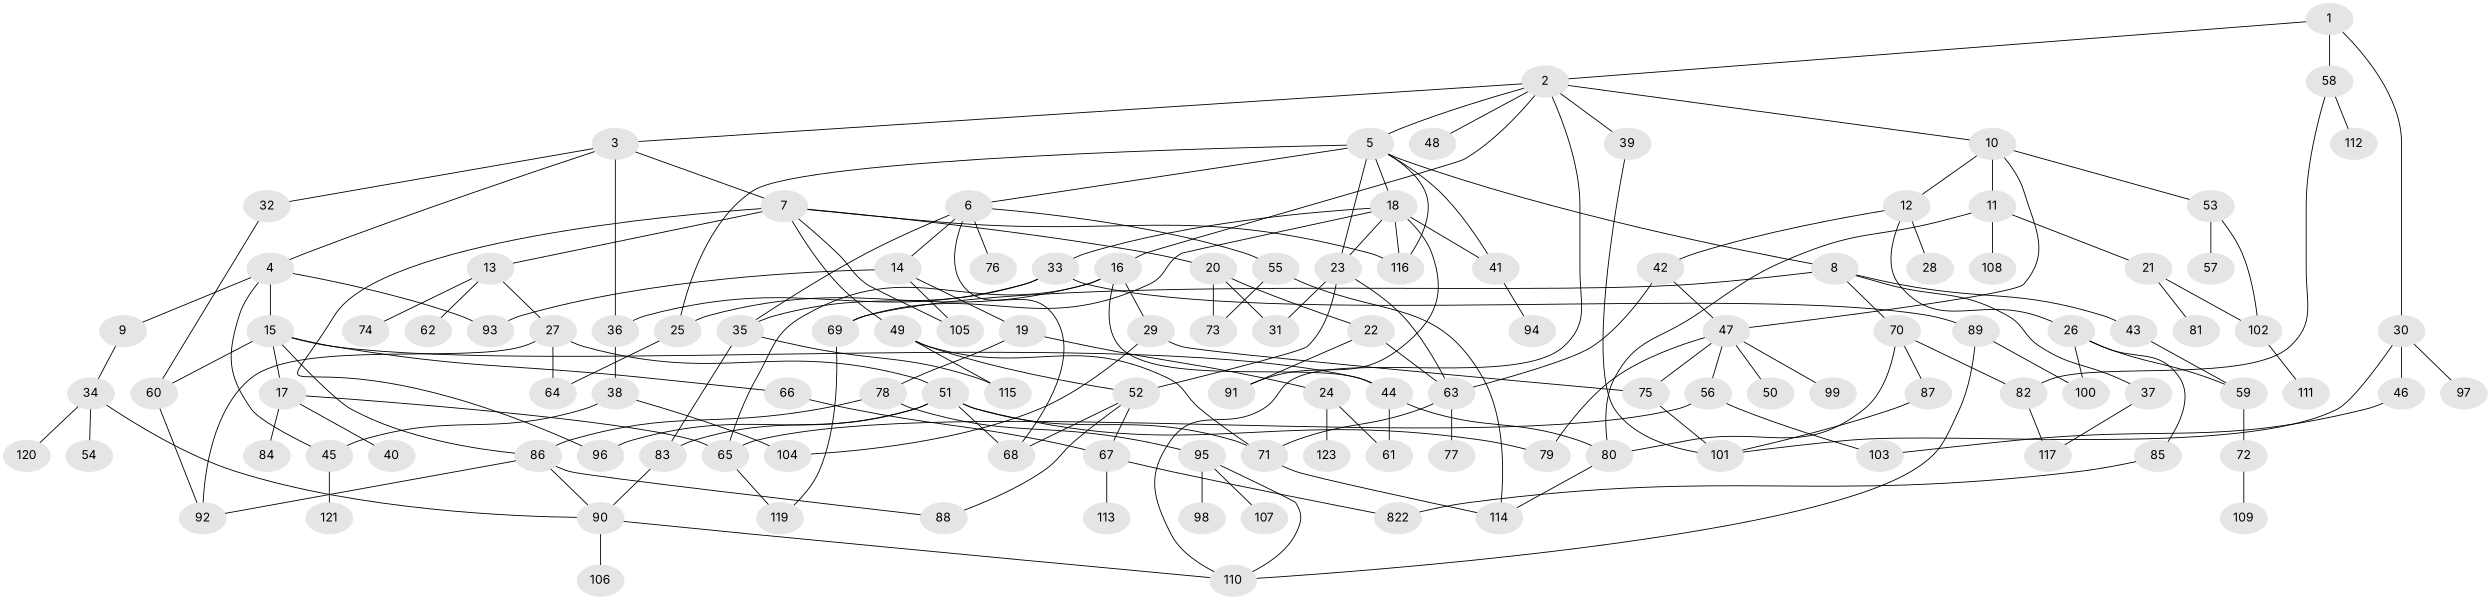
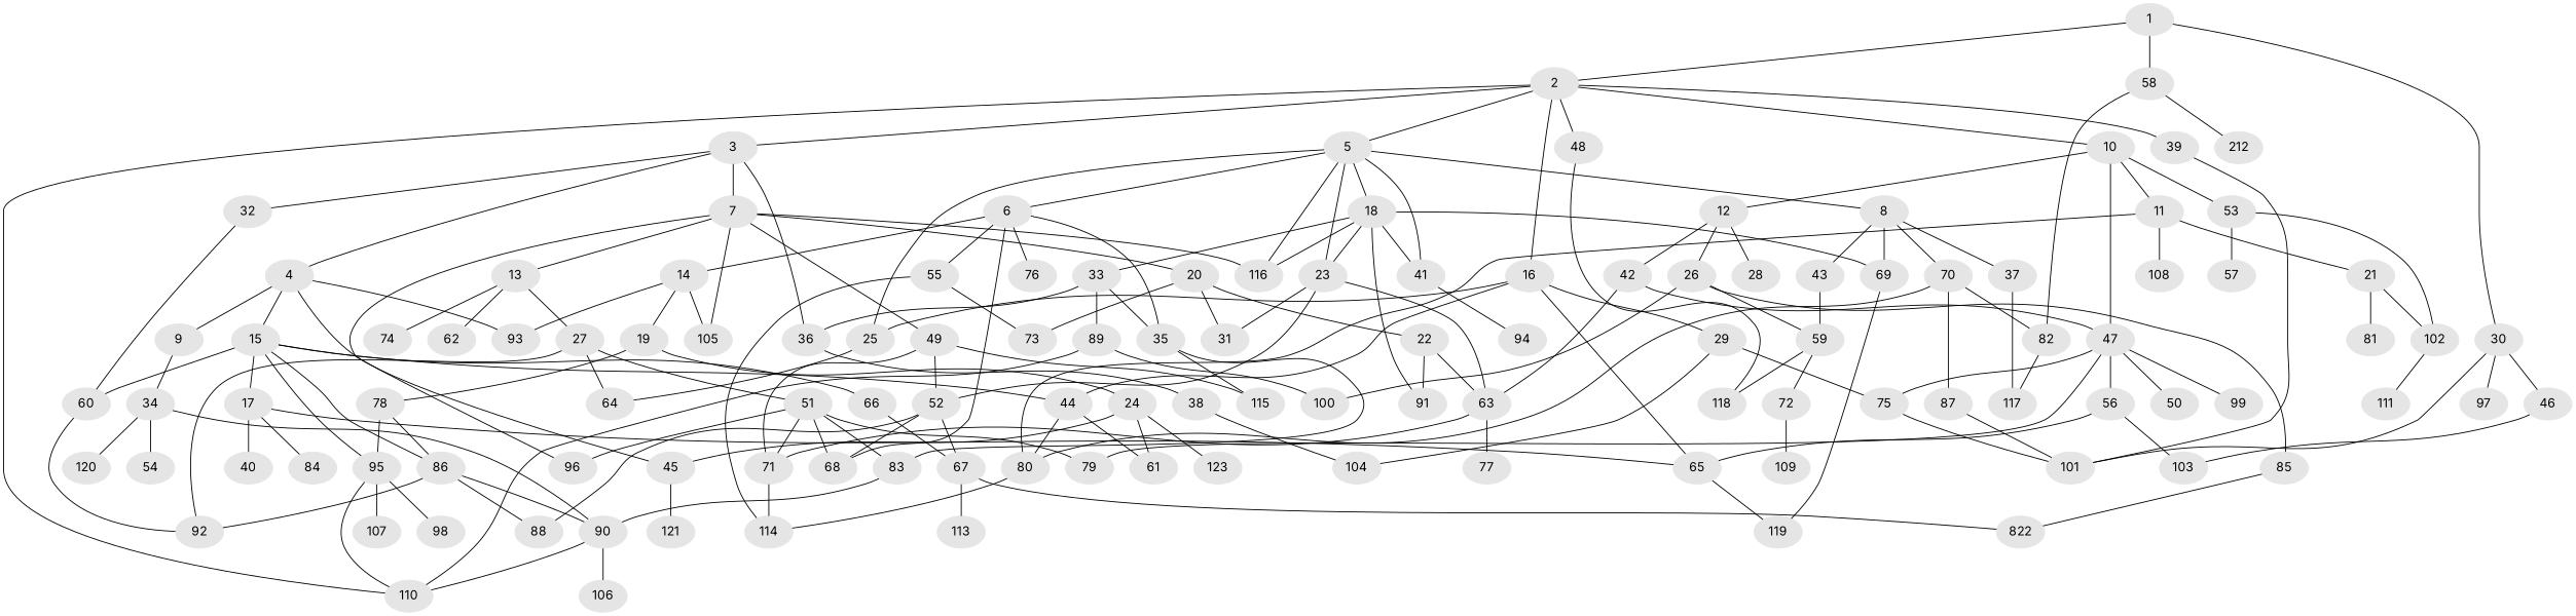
  graph {
    fontname=Inter
    node [color=gray90 fontname=Inter style=filled]
    edge [fontname=Inter]
    1
    2
    30
    58
    3
    5
    10
    16
    39
    48
    110
    46
    97
    101
    82
-   112
+   112 [label=212]
    4
    7
    32
    36
    6
    8
    18
    23
    25
    41
    116
    11
    12
    47
    53
    44
    29
    65
+   118
    9
    15
    45
    93
    13
    20
    49
    96
    105
    60
    38
    34
    17
    66
    86
    95
    121
    14
    35
    55
    68
    76
    37
    43
    69
    70
    33
    91
    31
    63
    52
    64
    94
    19
    83
    115
    73
    114
    27
    62
    74
    22
    71
    117
    59
    119
    80
    87
    54
    90
    120
    21
    108
    26
    28
    42
    75
    50
    56
    79
    99
    102
    57
    81
    85
    100
    51
    92
    24
    78
    40
    84
    61
    67
    88
    98
    107
    104
    89
    123
    111
    77
    72
    n119 [label=822]
    103
    106
    113
    109
    1 -- 2
    1 -- 30
    1 -- 58
    2 -- 3
    2 -- 5
    2 -- 10
    2 -- 16
    2 -- 39
    2 -- 48
    2 -- 110
    30 -- 46
    30 -- 97
    30 -- 101
    58 -- 82
    58 -- 112
    3 -- 4
    3 -- 7
    3 -- 32
    3 -- 36
    5 -- 6
    5 -- 8
    5 -- 18
    5 -- 23
    5 -- 25
    5 -- 41
    5 -- 116
    10 -- 11
    10 -- 12
    10 -- 47
    10 -- 53
    16 -- 25
    16 -- 44
    16 -- 29
    16 -- 65
    39 -- 101
+   48 -- 118
    46 -- 103
    82 -- 117
    4 -- 9
    4 -- 15
    4 -- 45
    4 -- 93
    7 -- 116
    7 -- 13
    7 -- 20
    7 -- 49
    7 -- 96
    7 -- 105
    32 -- 60
    36 -- 38
    6 -- 14
    6 -- 35
    6 -- 55
    6 -- 68
    6 -- 76
    8 -- 37
    8 -- 43
    8 -- 69
    8 -- 70
    18 -- 23
    18 -- 41
    18 -- 116
    18 -- 69
    18 -- 33
    18 -- 91
    23 -- 31
    23 -- 63
    23 -- 52
    25 -- 64
    41 -- 94
    11 -- 80
    11 -- 21
    11 -- 108
    12 -- 26
    12 -- 28
    12 -- 42
    47 -- 75
    47 -- 50
    47 -- 56
    47 -- 79
    47 -- 99
    53 -- 102
    53 -- 57
    44 -- 80
    44 -- 61
    29 -- 75
    29 -- 104
    65 -- 119
    9 -- 34
    15 -- 44
    15 -- 60
    15 -- 17
    15 -- 66
    15 -- 86
+   15 -- 95
    45 -- 121
    13 -- 27
    13 -- 62
    13 -- 74
    20 -- 31
    20 -- 73
    20 -- 22
    49 -- 52
    49 -- 115
    49 -- 71
    60 -- 92
    38 -- 104
    34 -- 54
    34 -- 90
    34 -- 120
    17 -- 65
    17 -- 40
    17 -- 84
    66 -- 67
    86 -- 90
    86 -- 92
    86 -- 88
    95 -- 110
    95 -- 98
    95 -- 107
    14 -- 93
    14 -- 105
    14 -- 19
    35 -- 83
    35 -- 115
    55 -- 73
    55 -- 114
    37 -- 117
    43 -- 59
    69 -- 119
    70 -- 82
    70 -- 80
    70 -- 87
    33 -- 36
    33 -- 35
    33 -- 89
    63 -- 71
    63 -- 77
    52 -- 68
    52 -- 67
    52 -- 88
    19 -- 24
    19 -- 78
    83 -- 90
    27 -- 64
    27 -- 51
    27 -- 92
    22 -- 91
    22 -- 63
    71 -- 114
+   59 -- 118
    59 -- 72
    80 -- 114
    87 -- 101
    90 -- 110
    90 -- 106
    21 -- 102
    21 -- 81
    26 -- 59
    26 -- 85
    26 -- 100
    42 -- 47
    42 -- 63
    75 -- 101
    56 -- 65
    56 -- 103
    102 -- 111
    85 -- n119
    51 -- 96
    51 -- 68
    51 -- 83
    51 -- 71
    51 -- 79
-   38 -- 45
+   24 -- 45
    24 -- 61
    24 -- 123
    78 -- 86
    78 -- 95
    67 -- n119
    67 -- 113
    89 -- 110
    89 -- 100
    72 -- 109
  }
